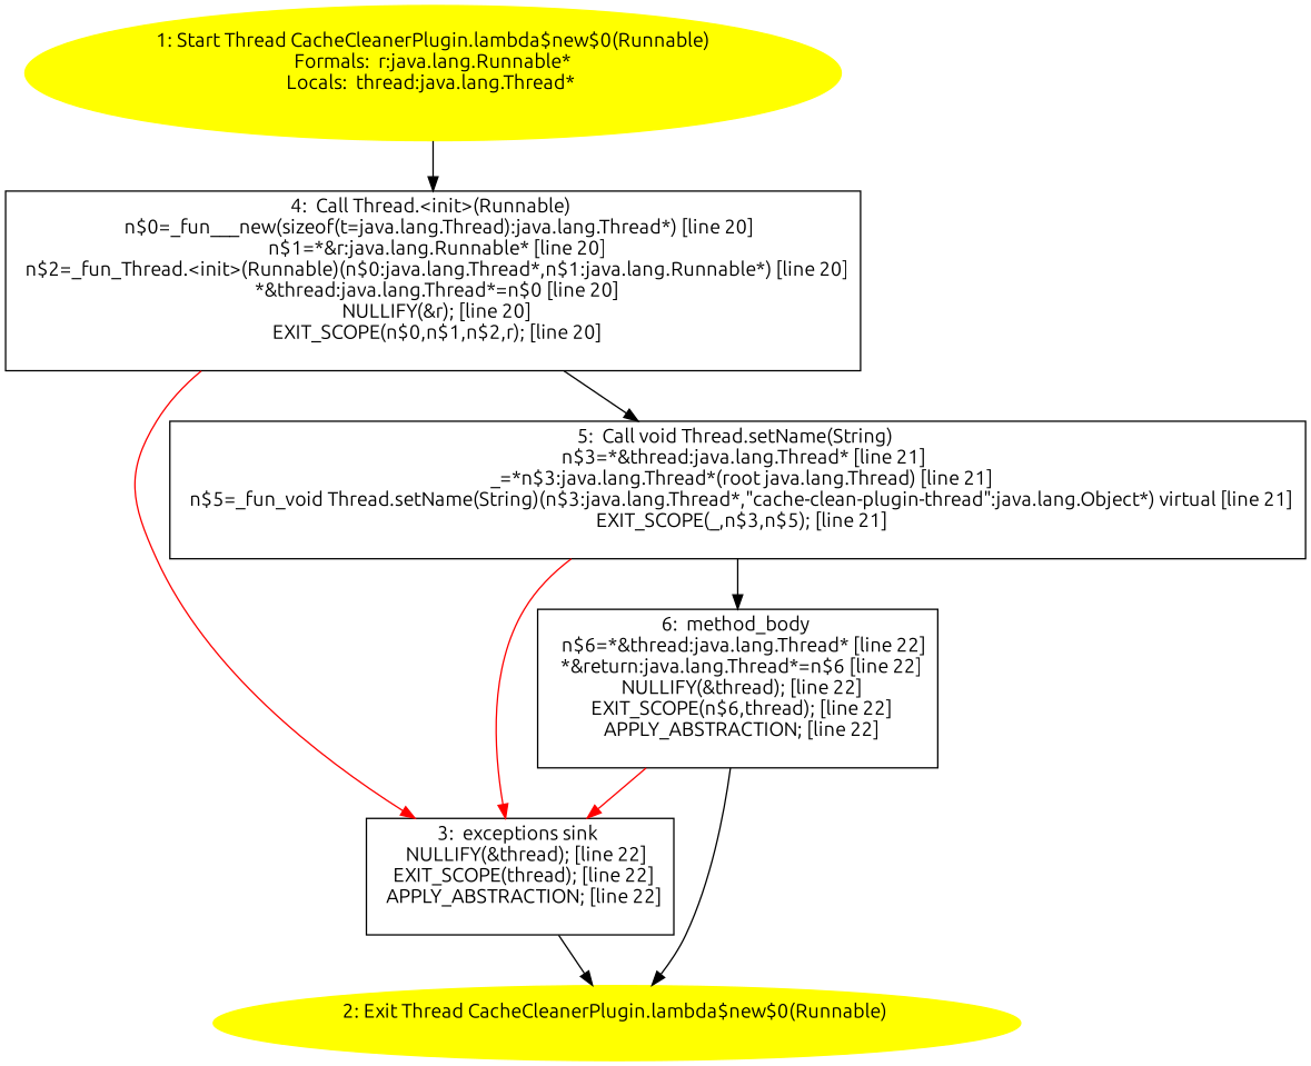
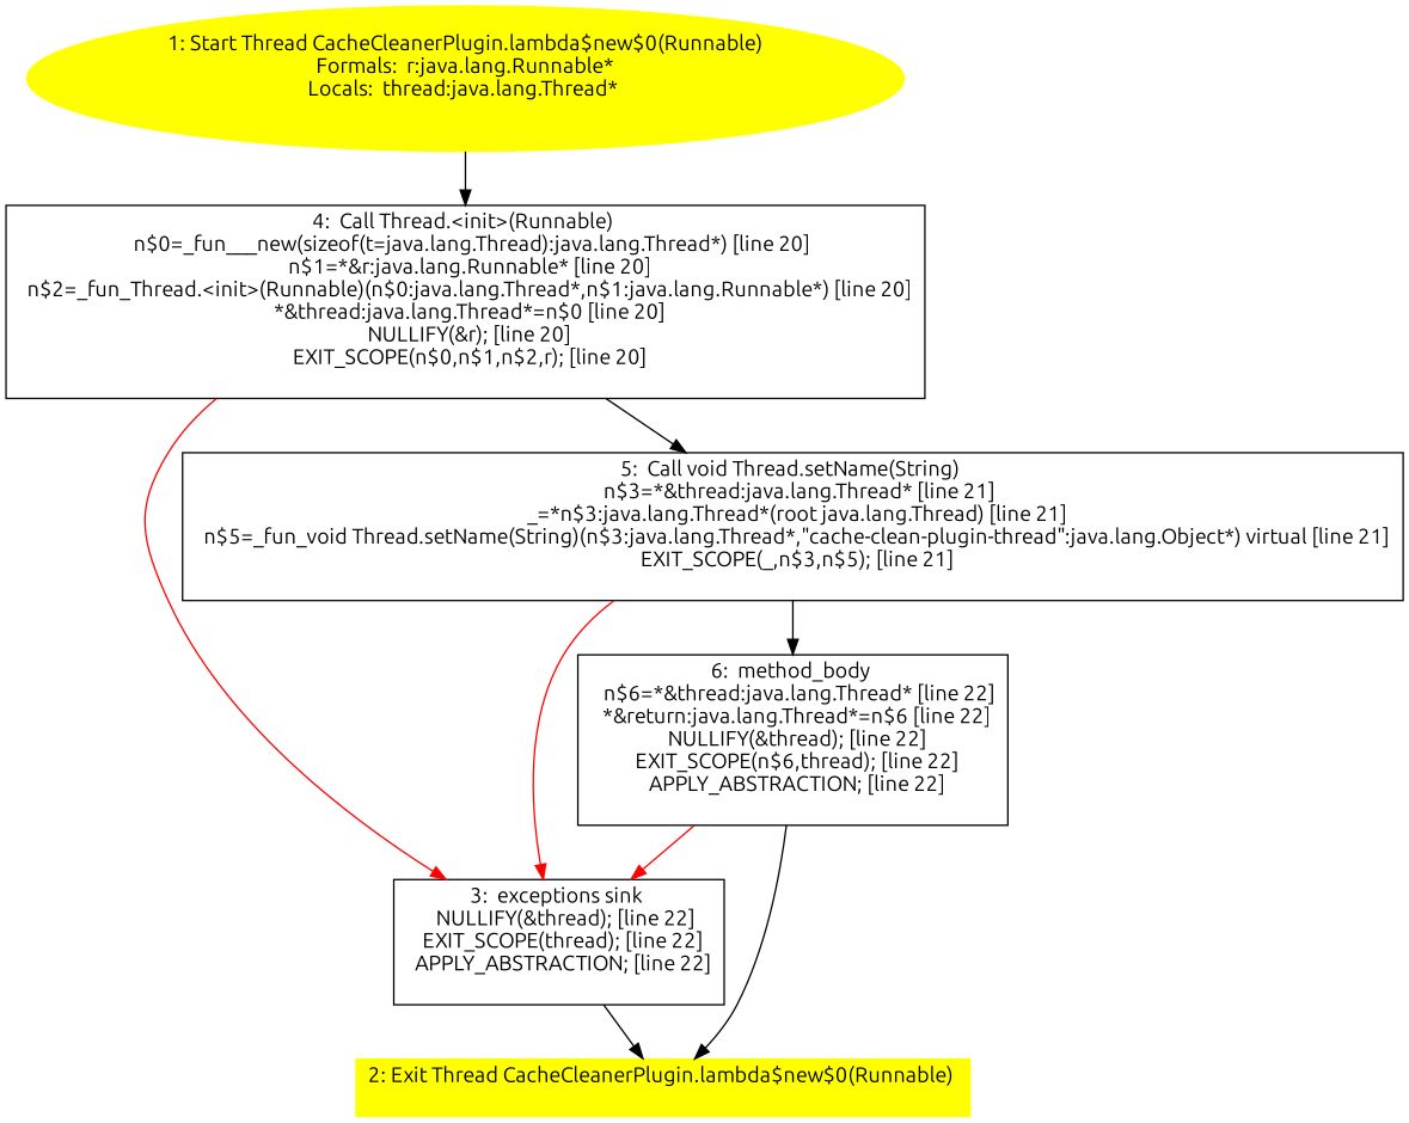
  digraph {
    fontname=Ubuntu
    node [fontname=Ubuntu shape=box]
    edge [fontname=Ubuntu]
    n1 [color=yellow label="1: Start Thread CacheCleanerPlugin.lambda$new$0(Runnable)\nFormals:  r:java.lang.Runnable*\nLocals:  thread:java.lang.Thread* \n  " style=filled shape=""]
    n2 [label="4:  Call Thread.<init>(Runnable) \n   n$0=_fun___new(sizeof(t=java.lang.Thread):java.lang.Thread*) [line 20]\n  n$1=*&r:java.lang.Runnable* [line 20]\n  n$2=_fun_Thread.<init>(Runnable)(n$0:java.lang.Thread*,n$1:java.lang.Runnable*) [line 20]\n  *&thread:java.lang.Thread*=n$0 [line 20]\n  NULLIFY(&r); [line 20]\n  EXIT_SCOPE(n$0,n$1,n$2,r); [line 20]\n "]
    n3 [label="3:  exceptions sink \n   NULLIFY(&thread); [line 22]\n  EXIT_SCOPE(thread); [line 22]\n  APPLY_ABSTRACTION; [line 22]\n "]
    n4 [label="5:  Call void Thread.setName(String) \n   n$3=*&thread:java.lang.Thread* [line 21]\n  _=*n$3:java.lang.Thread*(root java.lang.Thread) [line 21]\n  n$5=_fun_void Thread.setName(String)(n$3:java.lang.Thread*,\"cache-clean-plugin-thread\":java.lang.Object*) virtual [line 21]\n  EXIT_SCOPE(_,n$3,n$5); [line 21]\n "]
-   n5 [color=yellow label="2: Exit Thread CacheCleanerPlugin.lambda$new$0(Runnable) \n  " style=filled shape=""]
+   n5 [color=yellow label="2: Exit Thread CacheCleanerPlugin.lambda$new$0(Runnable) \n  " style=filled]
    n6 [label="6:  method_body \n   n$6=*&thread:java.lang.Thread* [line 22]\n  *&return:java.lang.Thread*=n$6 [line 22]\n  NULLIFY(&thread); [line 22]\n  EXIT_SCOPE(n$6,thread); [line 22]\n  APPLY_ABSTRACTION; [line 22]\n "]
    n1 -> n2
    n2 -> n3 [color=red]
    n2 -> n4
    n3 -> n5
    n4 -> n3 [color=red]
    n4 -> n6
    n6 -> n3 [color=red]
    n6 -> n5
  }
